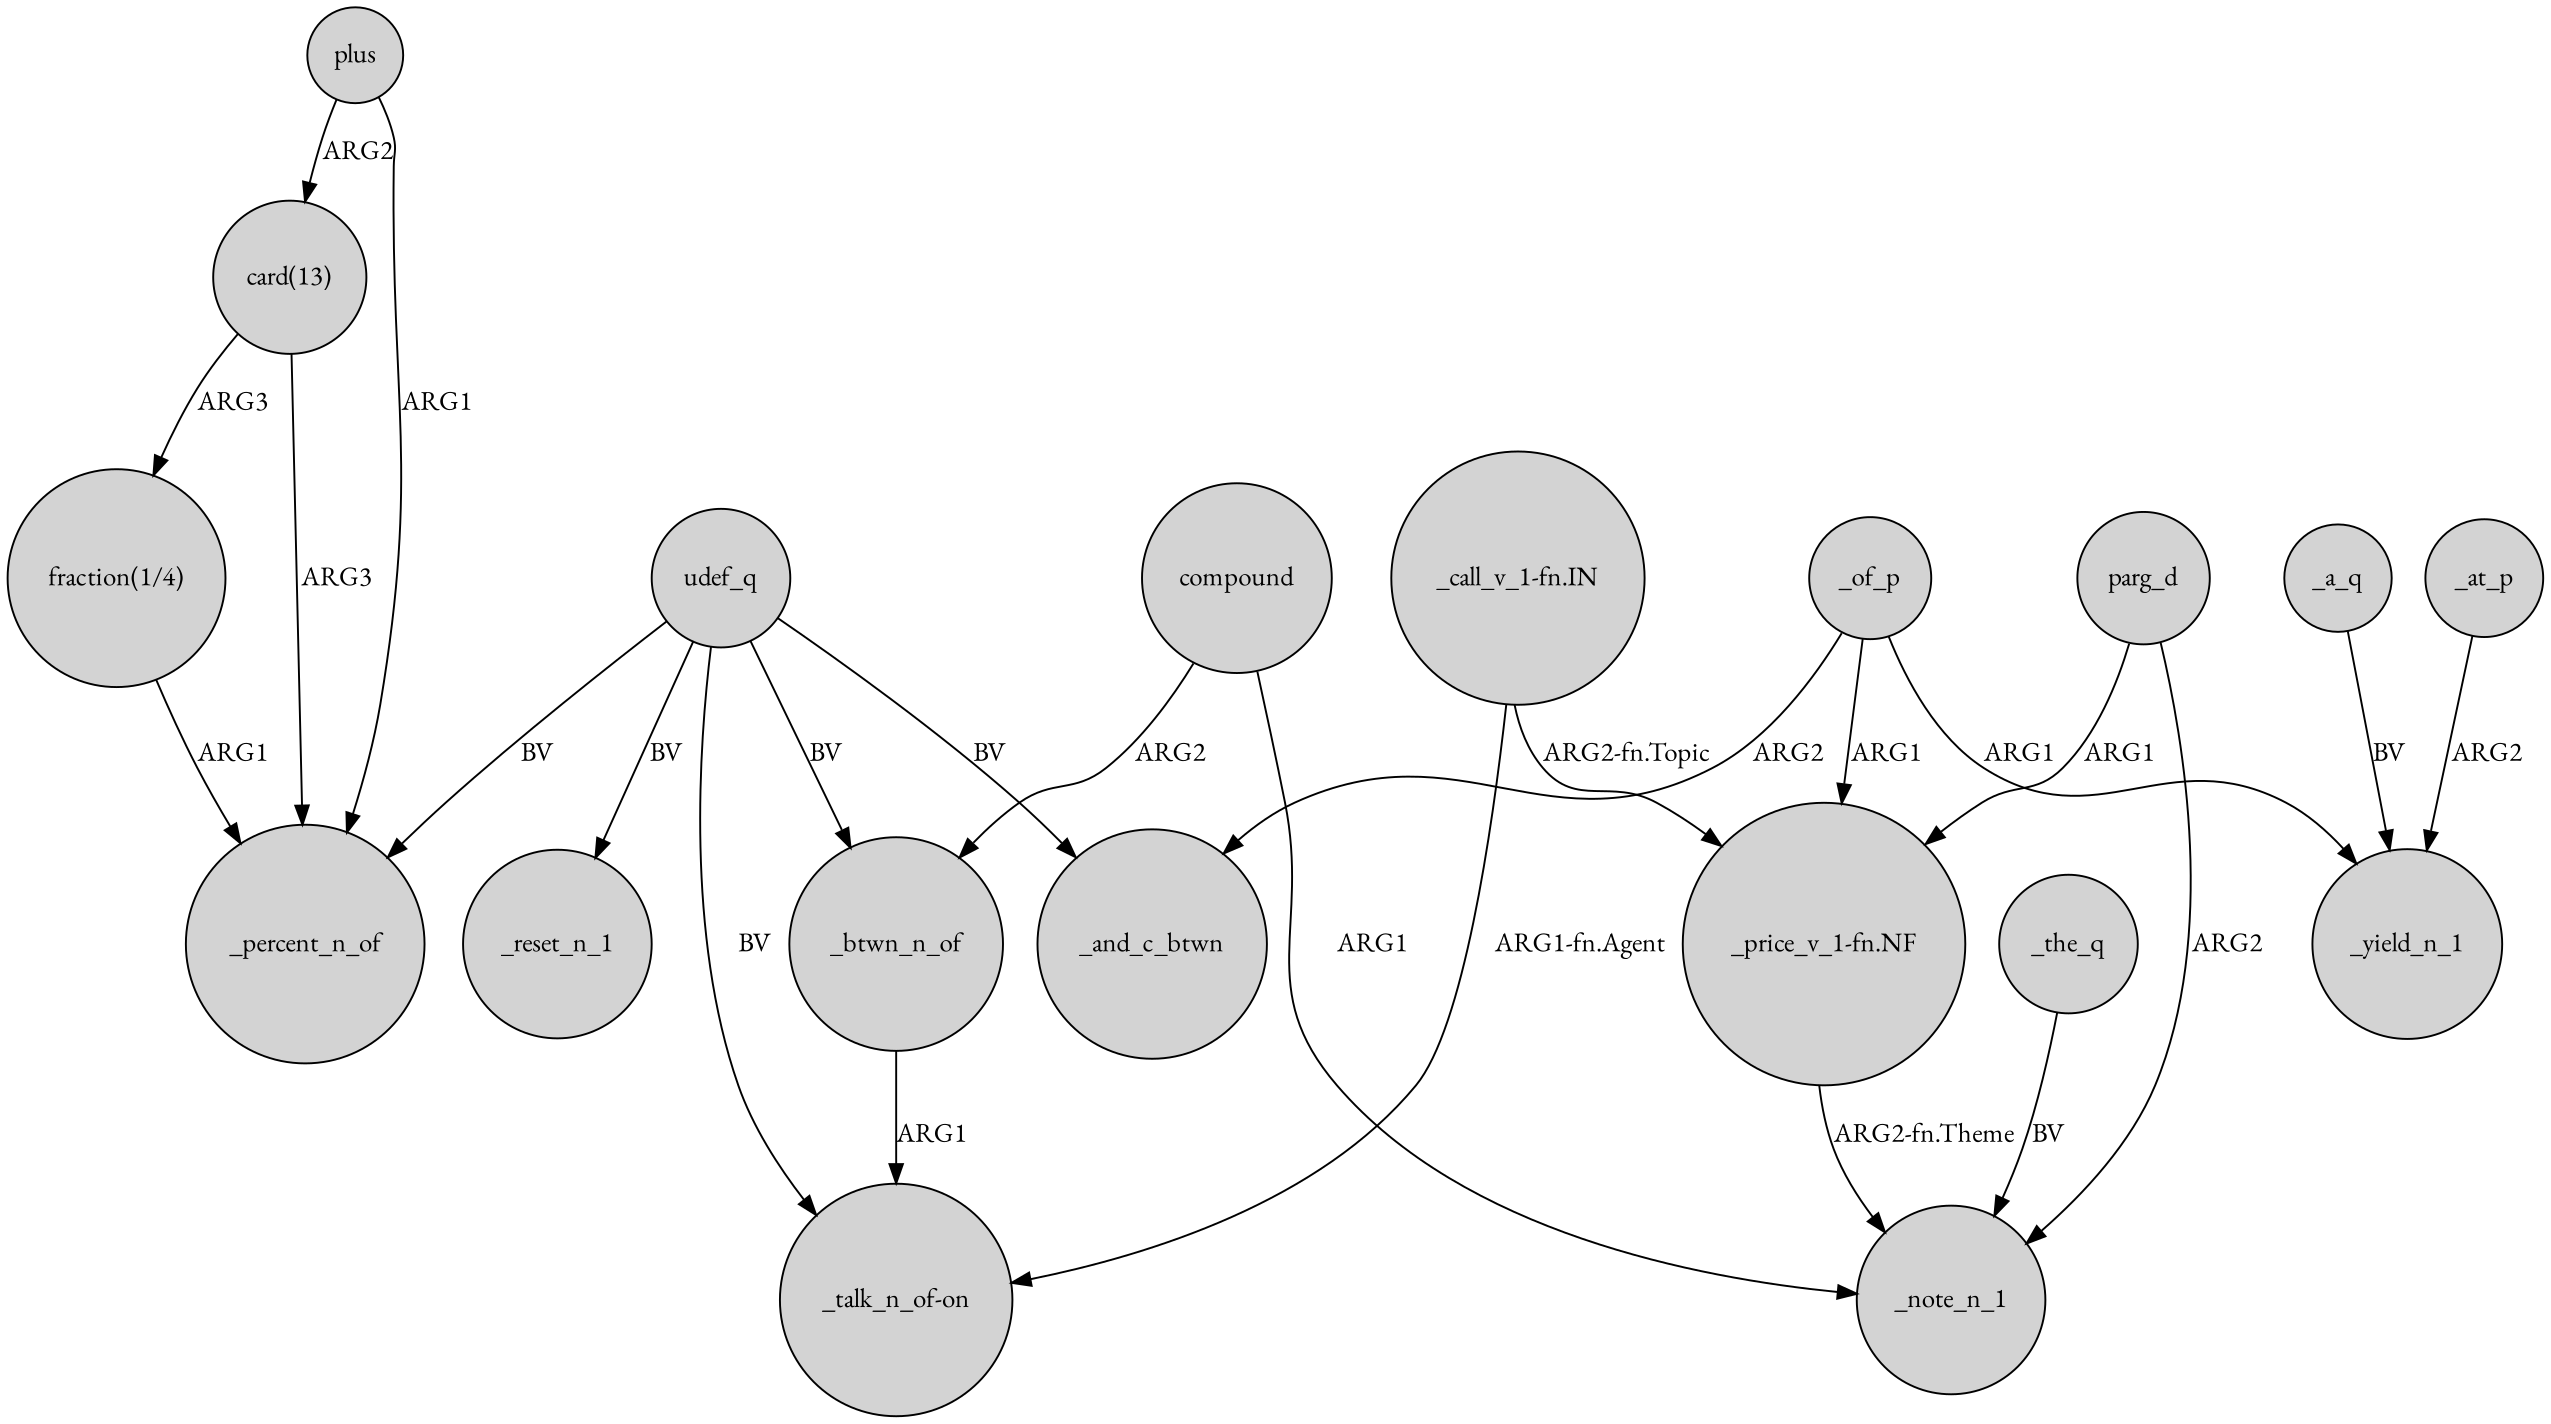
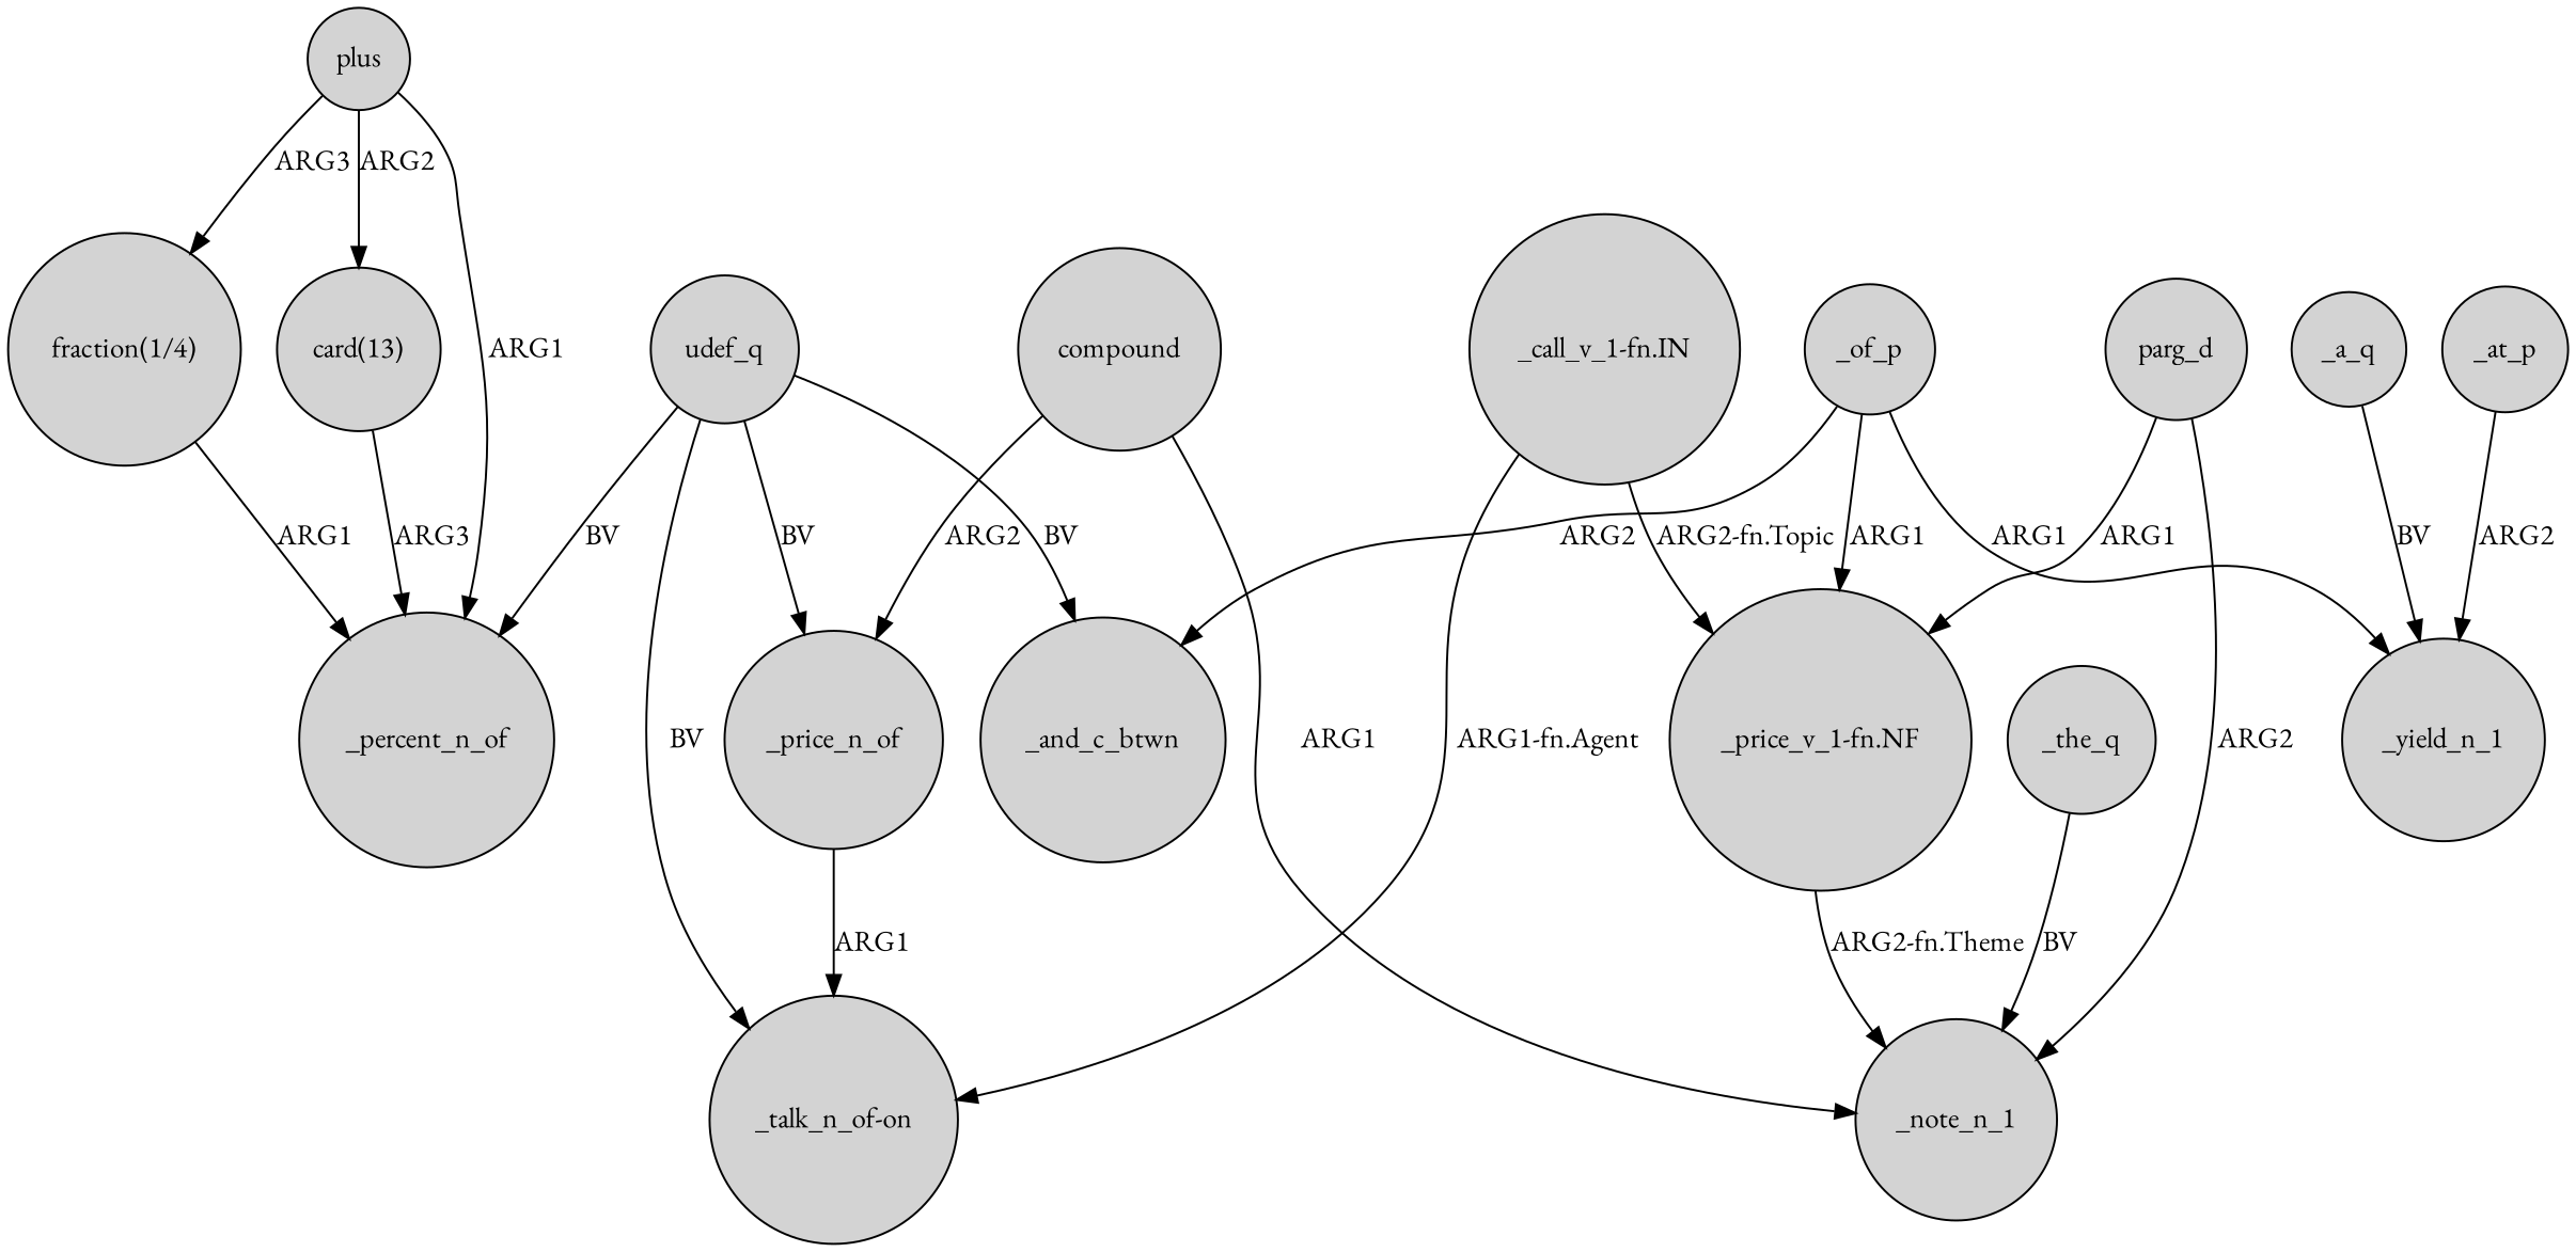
  digraph {
    fontname="EB Garamond"
    node [fontname="EB Garamond" shape=circle style=filled]
    edge [fontname="EB Garamond"]
    compound
-   _price_n_of [label=_btwn_n_of]
+   _price_n_of
    _note_n_1
    "_talk_n_of-on"
    plus
    "fraction(1/4)"
    _percent_n_of
    "card(13)"
    udef_q
-   _reset_n_1
    _and_c_btwn
    "_price_v_1-fn.NF"
    _a_q
    _yield_n_1
    _the_q
    _at_p
    _of_p
    "_call_v_1-fn.IN"
    parg_d
    compound -> _price_n_of [label=ARG2]
    compound -> _note_n_1 [label=ARG1]
    _price_n_of -> "_talk_n_of-on" [label=ARG1]
-   "card(13)" -> "fraction(1/4)" [label=ARG3]
+   plus -> "fraction(1/4)" [label=ARG3]
    plus -> _percent_n_of [label=ARG1]
    plus -> "card(13)" [label=ARG2]
    "fraction(1/4)" -> _percent_n_of [label=ARG1]
    "card(13)" -> _percent_n_of [label=ARG3]
    udef_q -> _price_n_of [label=BV]
    udef_q -> "_talk_n_of-on" [label=BV]
    udef_q -> _percent_n_of [label=BV]
-   udef_q -> _reset_n_1 [label=BV]
    udef_q -> _and_c_btwn [label=BV]
    "_price_v_1-fn.NF" -> _note_n_1 [label="ARG2-fn.Theme"]
    _a_q -> _yield_n_1 [label=BV]
    _the_q -> _note_n_1 [label=BV]
    _at_p -> _yield_n_1 [label=ARG2]
    _of_p -> _and_c_btwn [label=ARG2]
    _of_p -> "_price_v_1-fn.NF" [label=ARG1]
    _of_p -> _yield_n_1 [label=ARG1]
    "_call_v_1-fn.IN" -> "_talk_n_of-on" [label="ARG1-fn.Agent"]
    "_call_v_1-fn.IN" -> "_price_v_1-fn.NF" [label="ARG2-fn.Topic"]
    parg_d -> _note_n_1 [label=ARG2]
    parg_d -> "_price_v_1-fn.NF" [label=ARG1]
  }
